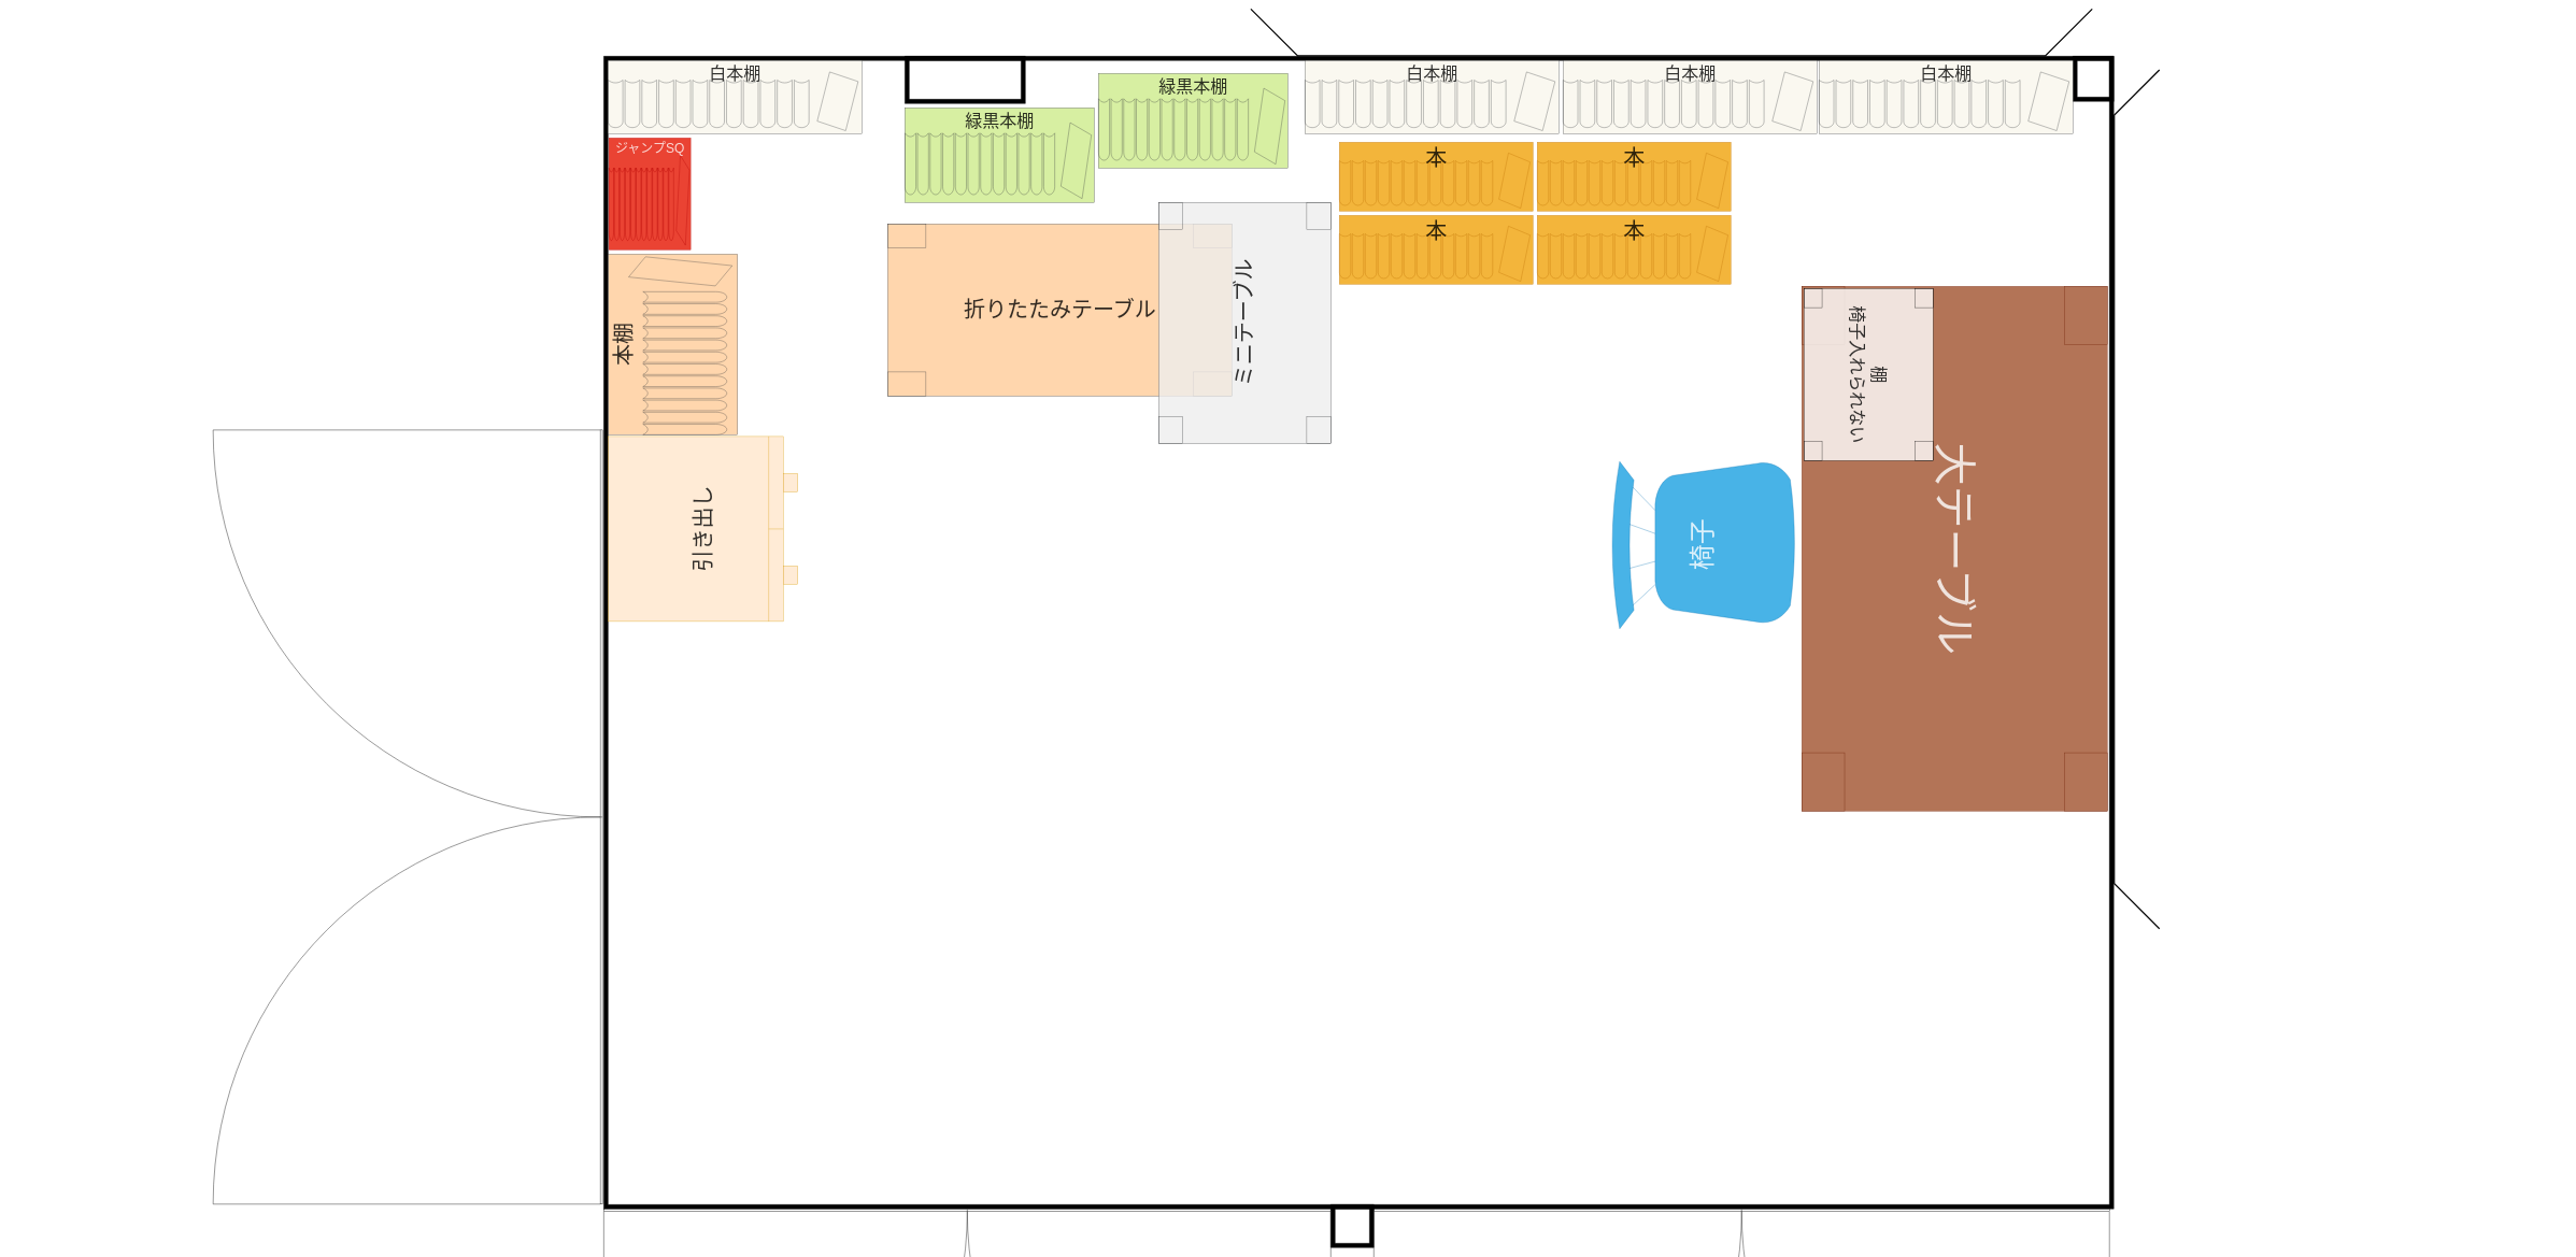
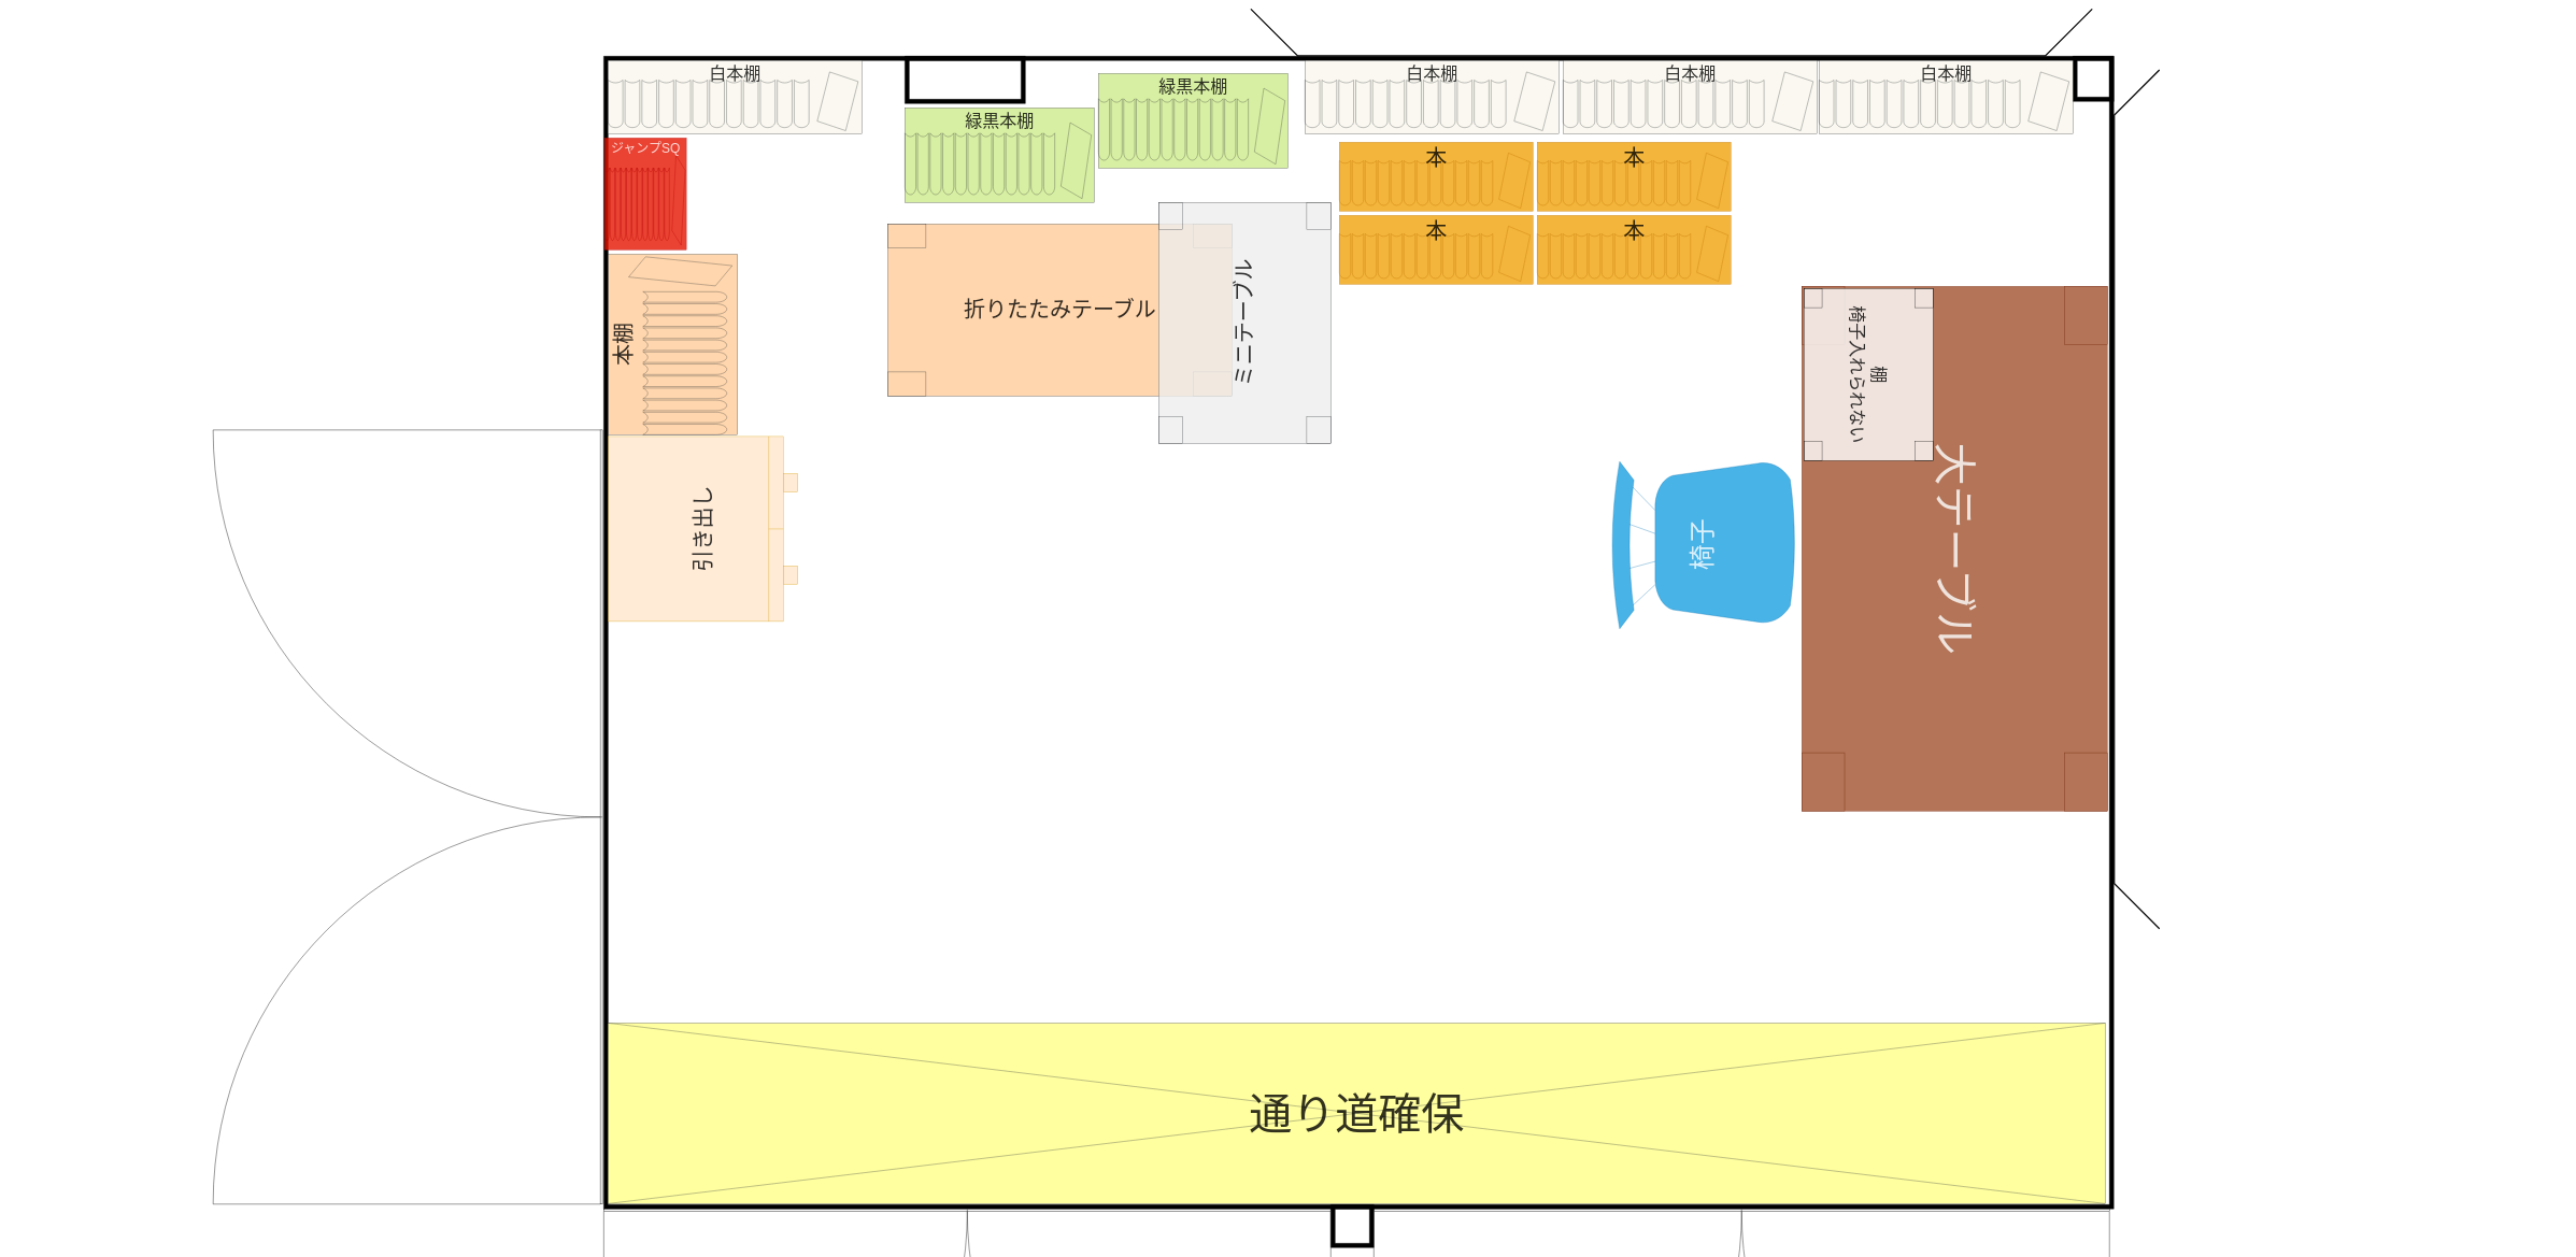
  <mxCell id="0" />
  <mxCell id="1" parent="0" />
  <mxCell id="2" value="" style="verticalLabelPosition=bottom;html=1;verticalAlign=top;align=center;shape=mxgraph.floorplan.room;fillColor=strokeColor;movable=0;resizable=0;rotatable=0;deletable=0;editable=0;locked=1;connectable=0;rotation=0;" vertex="1" parent="1"><mxGeometry x="1403" y="130" width="3510" height="2680" as="geometry" /></mxCell>
  <mxCell id="3" value="" style="verticalLabelPosition=bottom;html=1;verticalAlign=top;align=center;shape=mxgraph.floorplan.doorUneven;dx=0.5;movable=0;resizable=0;rotatable=0;deletable=0;editable=0;locked=1;connectable=0;" vertex="1" parent="1"><mxGeometry x="1403" y="2811" width="1690" height="85" as="geometry" /></mxCell>
  <mxCell id="4" value="" style="verticalLabelPosition=bottom;html=1;verticalAlign=top;align=center;shape=mxgraph.floorplan.doorUneven;dx=0.5;movable=0;resizable=0;rotatable=0;deletable=0;editable=0;locked=1;connectable=0;" vertex="1" parent="1"><mxGeometry x="3193" y="2811" width="1710" height="85" as="geometry" /></mxCell>
  <mxCell id="5" value="" style="verticalLabelPosition=bottom;html=1;verticalAlign=top;align=center;shape=mxgraph.floorplan.room;fillColor=strokeColor;movable=0;resizable=0;rotatable=0;deletable=0;editable=0;locked=1;connectable=0;" vertex="1" parent="1"><mxGeometry x="3093" y="2800" width="100" height="100" as="geometry" /></mxCell>
  <mxCell id="6" value="" style="verticalLabelPosition=bottom;html=1;verticalAlign=top;align=center;shape=mxgraph.floorplan.windowBow;strokeWidth=3;movable=0;resizable=0;rotatable=0;deletable=0;editable=0;locked=1;connectable=0;" vertex="1" parent="1"><mxGeometry x="2907" y="20" width="1956" height="109" as="geometry" /></mxCell>
  <mxCell id="7" value="" style="verticalLabelPosition=bottom;html=1;verticalAlign=top;align=center;shape=mxgraph.floorplan.room;fillColor=strokeColor;strokeWidth=1;movable=0;resizable=0;rotatable=0;deletable=0;editable=0;locked=1;connectable=0;rotation=0;" vertex="1" parent="1"><mxGeometry x="4818" y="130" width="95" height="105" as="geometry" /></mxCell>
  <mxCell id="8" value="" style="verticalLabelPosition=bottom;html=1;verticalAlign=top;align=center;shape=mxgraph.floorplan.room;fillColor=strokeColor;movable=0;resizable=0;rotatable=0;deletable=0;editable=0;locked=1;connectable=0;" vertex="1" parent="1"><mxGeometry x="2103" y="130" width="280" height="110" as="geometry" /></mxCell>
  <mxCell id="9" value="" style="verticalLabelPosition=bottom;html=1;verticalAlign=top;align=center;shape=mxgraph.floorplan.windowBow;strokeWidth=3;rotation=90;movable=0;resizable=0;rotatable=0;deletable=0;editable=0;locked=1;connectable=0;" vertex="1" parent="1"><mxGeometry x="3968.25" y="1107.75" width="1997" height="105" as="geometry" /></mxCell>
  <mxCell id="10" value="" style="verticalLabelPosition=bottom;html=1;verticalAlign=top;align=center;shape=mxgraph.floorplan.doorDouble;aspect=fixed;rotation=90;movable=0;resizable=0;rotatable=0;deletable=0;editable=0;locked=1;connectable=0;" vertex="1" parent="1"><mxGeometry x="20.95" y="1419.95" width="1800" height="957.9" as="geometry" /></mxCell>
  <mxCell id="11" value="白本棚" style="verticalLabelPosition=middle;html=1;verticalAlign=top;align=center;shape=mxgraph.floorplan.bookcase;fillColor=#f9f7ed;strokeColor=#36393d;labelPosition=center;fontColor=#000000;fontSize=40;movable=1;resizable=1;rotatable=1;deletable=1;editable=1;locked=0;connectable=1;textOpacity=80;opacity=80;" vertex="1" parent="1"><mxGeometry x="3033" y="140" width="590" height="170" as="geometry" /></mxCell>
  <mxCell id="12" value="白本棚" style="verticalLabelPosition=middle;html=1;verticalAlign=top;align=center;shape=mxgraph.floorplan.bookcase;fillColor=#f9f7ed;strokeColor=#36393d;labelPosition=center;fontColor=#000000;fontSize=40;movable=1;resizable=1;rotatable=1;deletable=1;editable=1;locked=0;connectable=1;textOpacity=80;opacity=80;" vertex="1" parent="1"><mxGeometry x="3633" y="140" width="590" height="170" as="geometry" /></mxCell>
  <mxCell id="13" value="白本棚" style="verticalLabelPosition=middle;html=1;verticalAlign=top;align=center;shape=mxgraph.floorplan.bookcase;movable=1;resizable=1;rotatable=1;deletable=1;editable=1;locked=0;connectable=1;fillColor=#f9f7ed;strokeColor=#36393d;fontSize=40;labelPosition=center;fontColor=#000000;textOpacity=80;opacity=80;" vertex="1" parent="1"><mxGeometry x="4228" y="140" width="590" height="170" as="geometry" /></mxCell>
  <mxCell id="14" value="白本棚" style="verticalLabelPosition=middle;html=1;verticalAlign=top;align=center;shape=mxgraph.floorplan.bookcase;fillColor=#f9f7ed;strokeColor=#36393d;labelPosition=center;fontSize=40;fontColor=#000000;movable=1;resizable=1;rotatable=1;deletable=1;editable=1;locked=0;connectable=1;textOpacity=80;opacity=80;" vertex="1" parent="1"><mxGeometry x="1413" y="140" width="590" height="170" as="geometry" /></mxCell>
  <mxCell id="15" value="椅子" style="verticalLabelPosition=middle;html=1;verticalAlign=middle;align=center;shape=mxgraph.floorplan.chair;rotation=-90;fillColor=#1ba1e2;fontColor=#ffffff;strokeColor=#006EAF;labelPosition=center;fontSize=60;movable=1;resizable=1;rotatable=1;deletable=1;editable=1;locked=0;connectable=1;textOpacity=80;opacity=80;" vertex="1" parent="1"><mxGeometry x="3763" y="1050" width="390" height="432.19" as="geometry" /></mxCell>
  <mxCell id="16" value="本棚" style="verticalLabelPosition=middle;html=1;verticalAlign=top;align=center;shape=mxgraph.floorplan.bookcase;fillColor=#ffcc99;strokeColor=#36393d;rotation=-90;labelPosition=center;fontSize=50;fontColor=#000000;movable=1;resizable=1;rotatable=1;deletable=1;editable=1;locked=0;connectable=1;textOpacity=80;opacity=80;" vertex="1" parent="1"><mxGeometry x="1354" y="650" width="420" height="300" as="geometry" /></mxCell>
- <mxCell id="17" value="ジャンプSQ" style="verticalLabelPosition=middle;html=1;verticalAlign=top;align=center;shape=mxgraph.floorplan.bookcase;fillColor=#e51400;fontColor=#ffffff;strokeColor=#B20000;fontSize=30;labelPosition=center;movable=1;resizable=1;rotatable=1;deletable=1;editable=1;locked=0;connectable=1;textOpacity=80;opacity=80;" vertex="1" parent="1"><mxGeometry x="1415" y="320" width="190" height="260" as="geometry" /></mxCell>
+ <mxCell id="17" value="ジャンプSQ" style="verticalLabelPosition=middle;html=1;verticalAlign=top;align=center;shape=mxgraph.floorplan.bookcase;fillColor=#e51400;fontColor=#ffffff;strokeColor=#B20000;fontSize=30;labelPosition=center;movable=1;resizable=1;rotatable=1;deletable=1;editable=1;locked=0;connectable=1;textOpacity=80;opacity=80;" vertex="1" parent="1"><mxGeometry x="1405" y="320" width="190" height="260" as="geometry" /></mxCell>
  <mxCell id="18" value="引き出し" style="verticalLabelPosition=middle;html=1;verticalAlign=middle;align=center;shape=mxgraph.floorplan.dresser;fillColor=#ffe6cc;strokeColor=#d79b00;rotation=-90;labelPosition=center;fontColor=#000000;fontSize=50;movable=1;resizable=1;rotatable=1;deletable=1;editable=1;locked=0;connectable=1;textOpacity=80;opacity=80;" vertex="1" parent="1"><mxGeometry x="1419" y="1009" width="430" height="440" as="geometry" /></mxCell>
  <mxCell id="19" value="折りたたみテーブル" style="verticalLabelPosition=middle;html=1;verticalAlign=middle;align=center;shape=mxgraph.floorplan.table;labelPosition=center;fontSize=50;fillColor=#ffcc99;strokeColor=#36393d;movable=1;resizable=1;rotatable=1;deletable=1;editable=1;locked=0;connectable=1;textOpacity=80;opacity=80;" vertex="1" parent="1"><mxGeometry x="2063" y="520" width="800" height="400" as="geometry" /></mxCell>
  <mxCell id="20" value="緑黒本棚" style="verticalLabelPosition=middle;html=1;verticalAlign=top;align=center;shape=mxgraph.floorplan.bookcase;fillColor=#cdeb8b;strokeColor=#36393d;labelPosition=center;fontSize=40;fontColor=#000000;movable=1;resizable=1;rotatable=1;deletable=1;editable=1;locked=0;connectable=1;textOpacity=80;opacity=80;" vertex="1" parent="1"><mxGeometry x="2553" y="170" width="440" height="220" as="geometry" /></mxCell>
  <mxCell id="21" value="緑黒本棚" style="verticalLabelPosition=middle;html=1;verticalAlign=top;align=center;shape=mxgraph.floorplan.bookcase;fillColor=#cdeb8b;strokeColor=#36393d;labelPosition=center;fontSize=40;fontColor=#000000;movable=1;resizable=1;rotatable=1;deletable=1;editable=1;locked=0;connectable=1;textOpacity=80;opacity=80;" vertex="1" parent="1"><mxGeometry x="2103" y="250" width="440" height="220" as="geometry" /></mxCell>
  <mxCell id="22" value="ミニテーブル" style="verticalLabelPosition=middle;html=1;verticalAlign=middle;align=center;shape=mxgraph.floorplan.table;fillColor=#eeeeee;strokeColor=#36393d;labelPosition=center;fontSize=50;fontColor=#000000;rotation=-90;movable=1;resizable=1;rotatable=1;deletable=1;editable=1;locked=0;connectable=1;textOpacity=80;opacity=80;" vertex="1" parent="1"><mxGeometry x="2613" y="550" width="560" height="400" as="geometry" /></mxCell>
  <mxCell id="23" value="" style="group;movable=1;resizable=1;rotatable=1;deletable=1;editable=1;locked=0;connectable=1;textOpacity=80;opacity=80;" vertex="1" connectable="0" parent="1"><mxGeometry x="3113" y="330" width="910" height="330" as="geometry" /></mxCell>
  <mxCell id="24" value="本" style="verticalLabelPosition=middle;html=1;verticalAlign=top;align=center;shape=mxgraph.floorplan.bookcase;labelPosition=center;fontSize=50;fillColor=#f0a30a;fontColor=#000000;strokeColor=#BD7000;movable=1;resizable=1;rotatable=1;deletable=1;editable=1;locked=0;connectable=1;textOpacity=80;opacity=80;" vertex="1" parent="23"><mxGeometry width="450" height="160" as="geometry" /></mxCell>
  <mxCell id="25" value="本" style="verticalLabelPosition=middle;html=1;verticalAlign=top;align=center;shape=mxgraph.floorplan.bookcase;labelPosition=center;fontSize=50;fillColor=#f0a30a;fontColor=#000000;strokeColor=#BD7000;movable=1;resizable=1;rotatable=1;deletable=1;editable=1;locked=0;connectable=1;textOpacity=80;opacity=80;" vertex="1" parent="23"><mxGeometry x="460" width="450" height="160" as="geometry" /></mxCell>
  <mxCell id="26" value="本" style="verticalLabelPosition=middle;html=1;verticalAlign=top;align=center;shape=mxgraph.floorplan.bookcase;labelPosition=center;fontSize=50;fillColor=#f0a30a;fontColor=#000000;strokeColor=#BD7000;movable=1;resizable=1;rotatable=1;deletable=1;editable=1;locked=0;connectable=1;textOpacity=80;opacity=80;" vertex="1" parent="23"><mxGeometry y="170" width="450" height="160" as="geometry" /></mxCell>
  <mxCell id="27" value="本" style="verticalLabelPosition=middle;html=1;verticalAlign=top;align=center;shape=mxgraph.floorplan.bookcase;labelPosition=center;fontSize=50;fillColor=#f0a30a;fontColor=#000000;strokeColor=#BD7000;movable=1;resizable=1;rotatable=1;deletable=1;editable=1;locked=0;connectable=1;textOpacity=80;opacity=80;" vertex="1" parent="23"><mxGeometry x="460" y="170" width="450" height="160" as="geometry" /></mxCell>
+ <mxCell id="28" value="通り道確保" style="verticalLabelPosition=middle;html=1;verticalAlign=middle;align=center;shape=mxgraph.floorplan.elevator;labelPosition=center;fontSize=100;fillColor=#ffff88;strokeColor=#36393d;fontColor=#000000;opacity=80;textOpacity=80;" vertex="1" parent="1"><mxGeometry x="1413" y="2377.85" width="3480" height="420" as="geometry" /></mxCell>
  <mxCell id="29" value="" style="group;textOpacity=80;opacity=80;" vertex="1" connectable="0" parent="1"><mxGeometry x="4188" y="665" width="710" height="1220" as="geometry" /></mxCell>
  <mxCell id="30" value="大テーブル" style="verticalLabelPosition=middle;html=1;verticalAlign=middle;align=center;shape=mxgraph.floorplan.table;rotation=90;fontSize=100;labelPosition=center;fillColor=#a0522d;fontColor=#ffffff;strokeColor=#6D1F00;movable=1;resizable=1;rotatable=1;deletable=1;editable=1;locked=0;connectable=1;textOpacity=80;opacity=80;" vertex="1" parent="29"><mxGeometry x="-255" y="255" width="1220" height="710" as="geometry" /></mxCell>
  <mxCell id="31" value="棚&lt;br style=&quot;font-size: 40px;&quot;&gt;椅子入れられない" style="verticalLabelPosition=middle;html=1;verticalAlign=middle;align=center;shape=mxgraph.floorplan.table;labelPosition=center;fontSize=40;rotation=90;textOpacity=80;opacity=80;" vertex="1" parent="29"><mxGeometry x="-45" y="55" width="400" height="300" as="geometry" /></mxCell>
